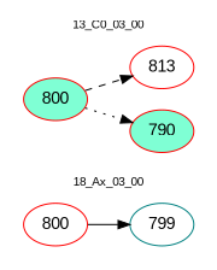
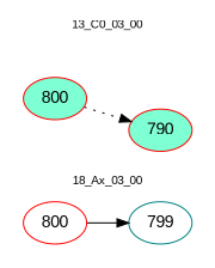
  digraph {
    fontname="Liberation Sans"
    rankdir=LR
    node [color=red fillcolor=white fontname="Liberation Sans" style=filled]
    edge [color=black fontname="Liberation Sans"]
    n1 [label=800]
    n2 [color=teal label=799]
    n3 [fillcolor=aquamarine label=800]
    n4 [fillcolor=aquamarine label=790]
-   n5 [label=813]
    subgraph cluster_1 {
      color=white
      fontsize=10
      label="18_Ax_03_00"
      n1
      n2
    }
    subgraph cluster_2 {
      color=white
      fontsize=10
      label="13_C0_03_00"
      n3
      n4
-     n5
    }
    n1 -> n2 [style=solid]
    n3 -> n4 [style=dotted]
-   n3 -> n5 [style=dashed]
  }
